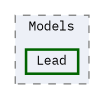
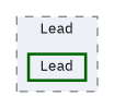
  digraph {
    compound=true
    fontname="IBM Plex Mono"
    n1 [color=darkgreen fillcolor="#edf0f7" fontname="IBM Plex Mono" fontsize=10 height=0.2 label=Lead shape=box style="filled,bold" width=0.4]
    subgraph cluster_1 {
      bgcolor="#edf0f7"
      fontsize=10
-     label=Models
+     label=Lead
      pencolor=grey50
      style="filled,dashed"
      n1
    }
  }
